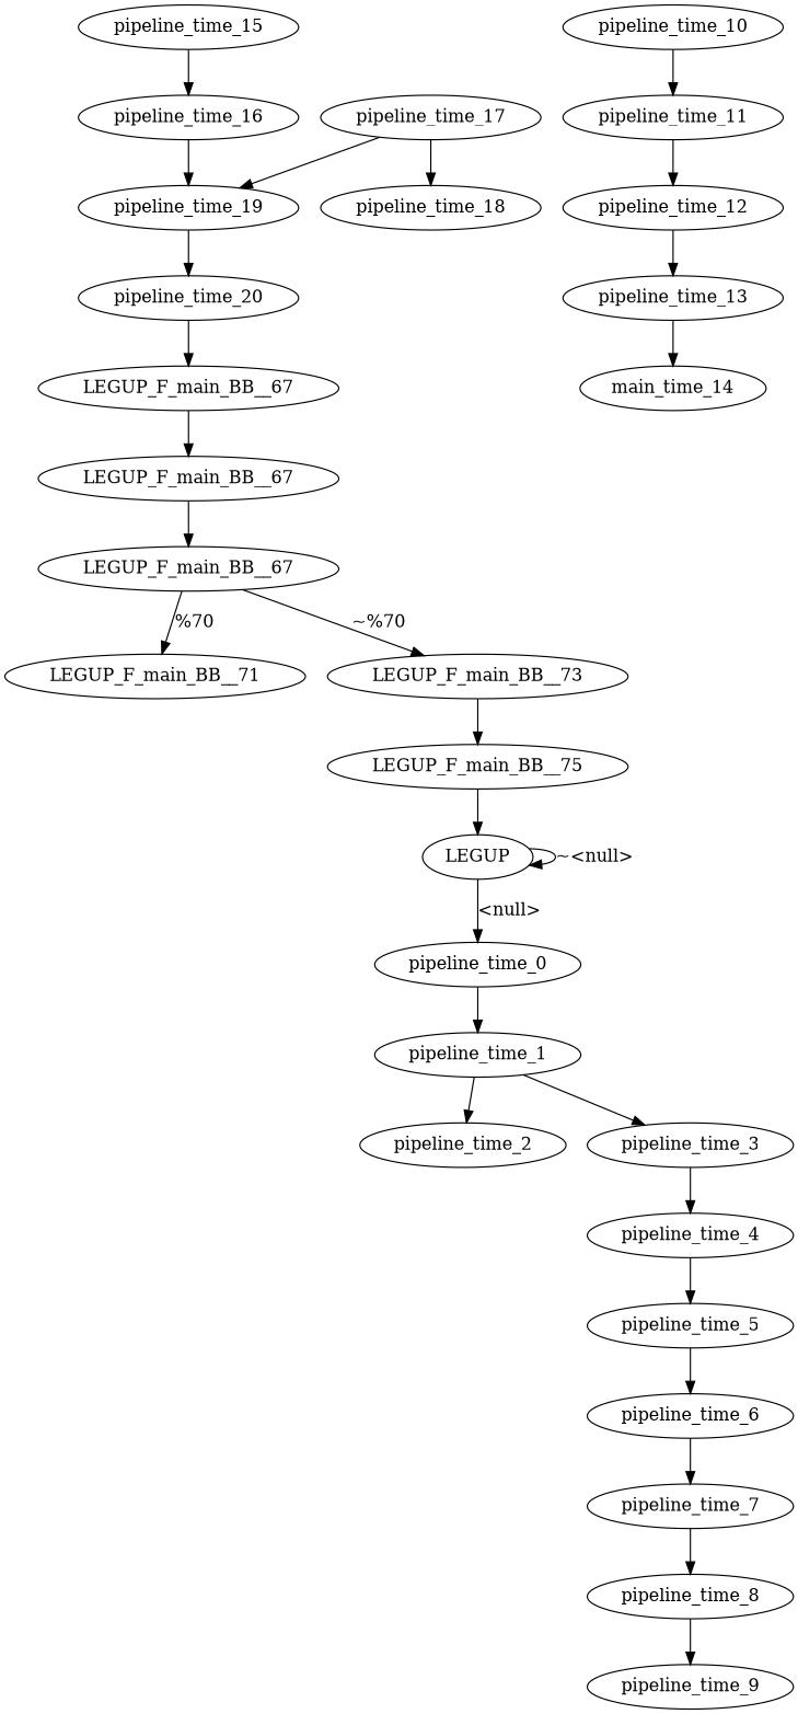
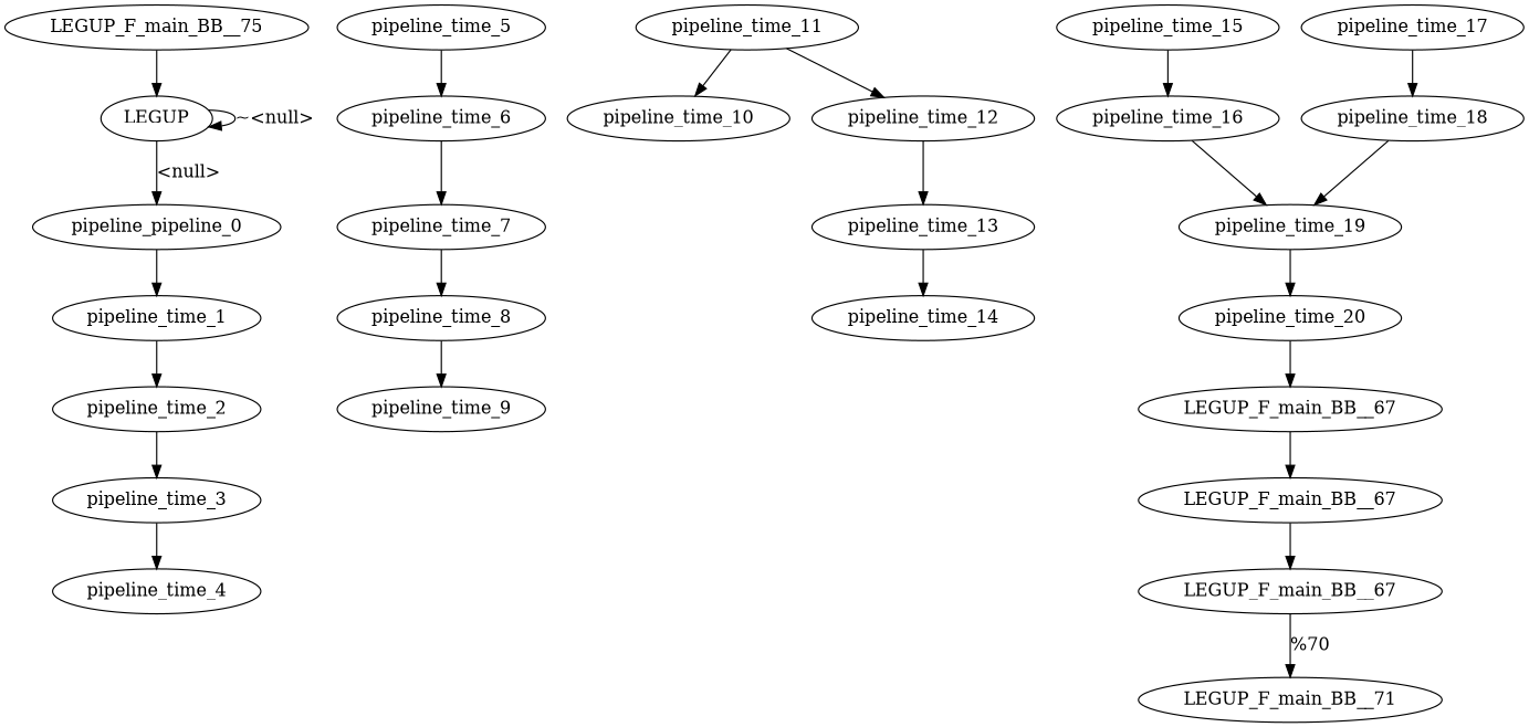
  digraph {
-   n1 [label=pipeline_time_0]
+   n1 [label=pipeline_pipeline_0]
    n2 [label=pipeline_time_1]
    n3 [label=pipeline_time_2]
    n4 [label=LEGUP]
    n5 [label=pipeline_time_3]
    n6 [label=pipeline_time_4]
    n7 [label=pipeline_time_5]
    n8 [label=pipeline_time_6]
    n9 [label=pipeline_time_7]
    n10 [label=pipeline_time_8]
    n11 [label=pipeline_time_9]
    n12 [label=pipeline_time_10]
    n13 [label=pipeline_time_11]
    n14 [label=pipeline_time_12]
    n15 [label=pipeline_time_13]
-   n16 [label=main_time_14]
+   n16 [label=pipeline_time_14]
    n17 [label=pipeline_time_15]
    n18 [label=pipeline_time_16]
    n19 [label=pipeline_time_19]
    n20 [label=pipeline_time_17]
    n21 [label=pipeline_time_18]
    n22 [label=pipeline_time_20]
    n23 [label=LEGUP_F_main_BB__67]
    n24 [label=LEGUP_F_main_BB__67]
    n25 [label=LEGUP_F_main_BB__67]
    n26 [label=LEGUP_F_main_BB__71]
-   n27 [label=LEGUP_F_main_BB__73]
    n28 [label=LEGUP_F_main_BB__75]
    n1 -> n2
    n2 -> n3
-   n2 -> n5
+   n3 -> n5
    n4 -> n1 [label="<null>"]
    n4 -> n4 [label="~<null>"]
    n5 -> n6
-   n6 -> n7
    n7 -> n8
    n8 -> n9
    n9 -> n10
    n10 -> n11
-   n12 -> n13
+   n13 -> n12
    n13 -> n14
    n14 -> n15
    n15 -> n16
    n17 -> n18
    n18 -> n19
    n19 -> n22
    n20 -> n21
-   n20 -> n19
+   n21 -> n19
    n22 -> n23
    n23 -> n24
    n24 -> n25
    n25 -> n26 [label="%70"]
-   n25 -> n27 [label="~%70"]
-   n27 -> n28
    n28 -> n4
  }
